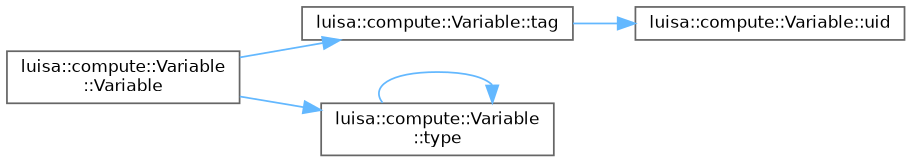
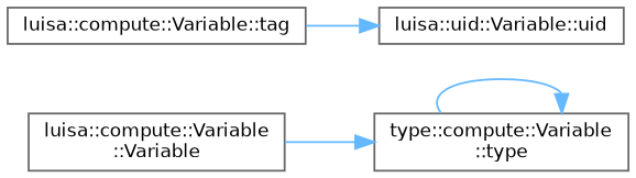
  digraph {
    rankdir=LR
    node [color=grey40 fillcolor=white fontname=Helvetica fontsize=10 shape=box style=filled]
    edge [color=steelblue1 fontname=Helvetica fontsize=10 labelfontname=Helvetica labelfontsize=10 style=solid]
    n1 [height=0.2 label="luisa::compute::Variable\l::Variable" width=0.4]
    n2 [height=0.2 label="luisa::compute::Variable::tag" width=0.4]
-   n3 [height=0.2 label="luisa::compute::Variable\l::type" width=0.4]
-   n4 [height=0.2 label="luisa::compute::Variable::uid" width=0.4]
-   n1 -> n2
+   n3 [height=0.2 label="type::compute::Variable\l::type" width=0.4]
+   n4 [height=0.2 label="luisa::uid::Variable::uid" width=0.4]
    n1 -> n3
    n2 -> n4
    n3 -> n3
  }
